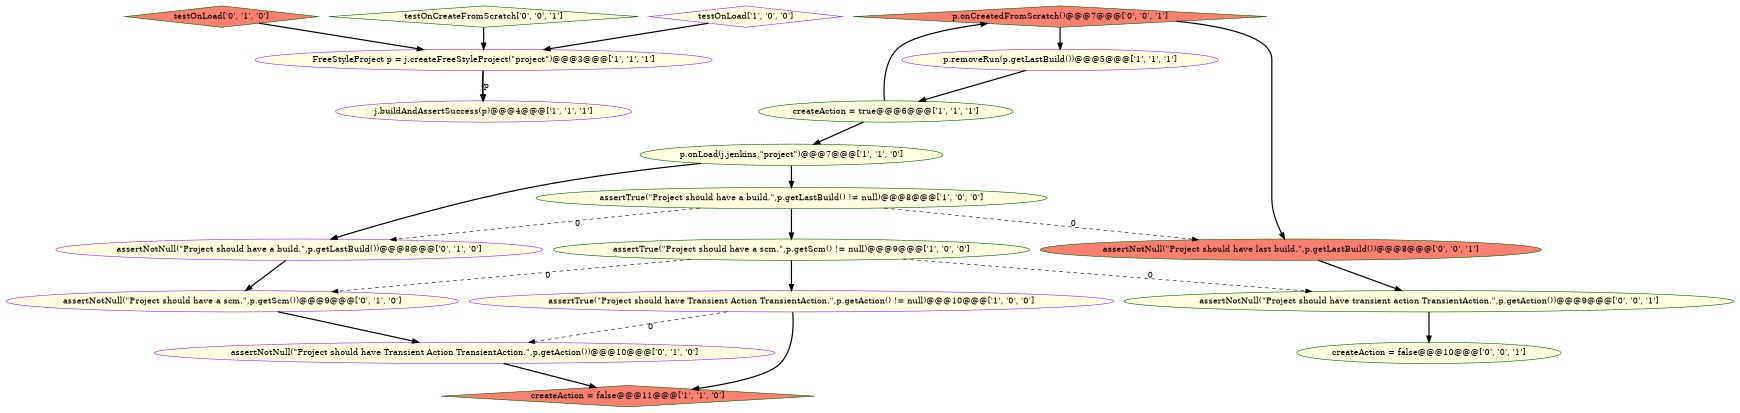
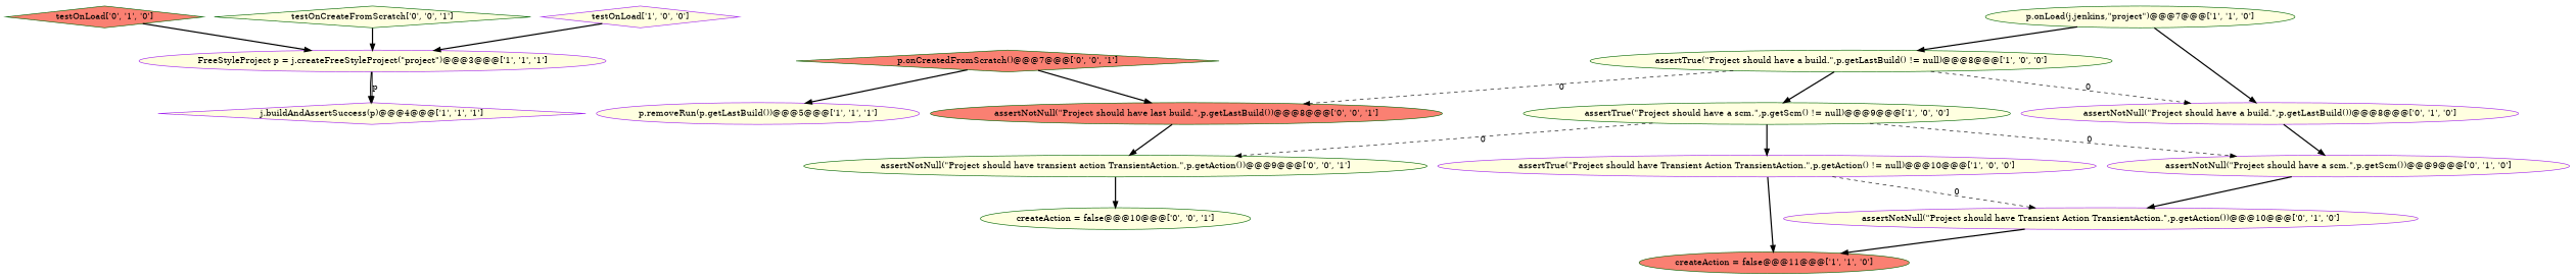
  digraph {
    node [color=darkgreen fillcolor=lightyellow shape=ellipse style=filled]
    edge [style=bold]
    n1 [color=purple label="FreeStyleProject p = j.createFreeStyleProject(\"project\")@@@3@@@['1', '1', '1']"]
-   n2 [color=purple label="j.buildAndAssertSuccess(p)@@@4@@@['1', '1', '1']"]
+   n2 [color=purple label="j.buildAndAssertSuccess(p)@@@4@@@['1', '1', '1']" shape=diamond]
    n3 [fillcolor=salmon label="testOnLoad['0', '1', '0']" shape=diamond]
    n4 [color=purple label="assertNotNull(\"Project should have a build.\",p.getLastBuild())@@@8@@@['0', '1', '0']"]
    n5 [color=purple label="assertNotNull(\"Project should have a scm.\",p.getScm())@@@9@@@['0', '1', '0']"]
    n6 [color=purple label="assertNotNull(\"Project should have Transient Action TransientAction.\",p.getAction())@@@10@@@['0', '1', '0']"]
    n7 [label="testOnCreateFromScratch['0', '0', '1']" shape=diamond]
-   n8 [label="createAction = true@@@6@@@['1', '1', '1']"]
    n9 [fillcolor=salmon label="p.onCreatedFromScratch()@@@7@@@['0', '0', '1']" shape=diamond]
    n10 [label="p.onLoad(j.jenkins,\"project\")@@@7@@@['1', '1', '0']"]
    n11 [color=purple label="p.removeRun(p.getLastBuild())@@@5@@@['1', '1', '1']"]
    n12 [fillcolor=salmon label="assertNotNull(\"Project should have last build.\",p.getLastBuild())@@@8@@@['0', '0', '1']"]
    n13 [label="assertTrue(\"Project should have a build.\",p.getLastBuild() != null)@@@8@@@['1', '0', '0']"]
-   n14 [fillcolor=salmon label="createAction = false@@@11@@@['1', '1', '0']" shape=diamond]
+   n14 [fillcolor=salmon label="createAction = false@@@11@@@['1', '1', '0']"]
    n15 [color=purple label="assertTrue(\"Project should have Transient Action TransientAction.\",p.getAction() != null)@@@10@@@['1', '0', '0']"]
    n16 [label="createAction = false@@@10@@@['0', '0', '1']"]
    n17 [label="assertNotNull(\"Project should have transient action TransientAction.\",p.getAction())@@@9@@@['0', '0', '1']"]
    n18 [label="assertTrue(\"Project should have a scm.\",p.getScm() != null)@@@9@@@['1', '0', '0']"]
    n19 [color=purple label="testOnLoad['1', '0', '0']" shape=diamond]
    n1 -> n2
    n1 -> n2 [label=p style=solid]
    n3 -> n1
    n4 -> n5
    n5 -> n6
    n6 -> n14
    n7 -> n1
-   n8 -> n9
-   n8 -> n10
    n9 -> n11
    n9 -> n12
    n10 -> n4
    n10 -> n13
-   n11 -> n8
    n12 -> n17
    n13 -> n4 [label=0 style=dashed]
    n13 -> n12 [label=0 style=dashed]
    n13 -> n18
    n15 -> n6 [label=0 style=dashed]
    n15 -> n14
    n17 -> n16
    n18 -> n5 [label=0 style=dashed]
    n18 -> n15
    n18 -> n17 [label=0 style=dashed]
    n19 -> n1
  }
